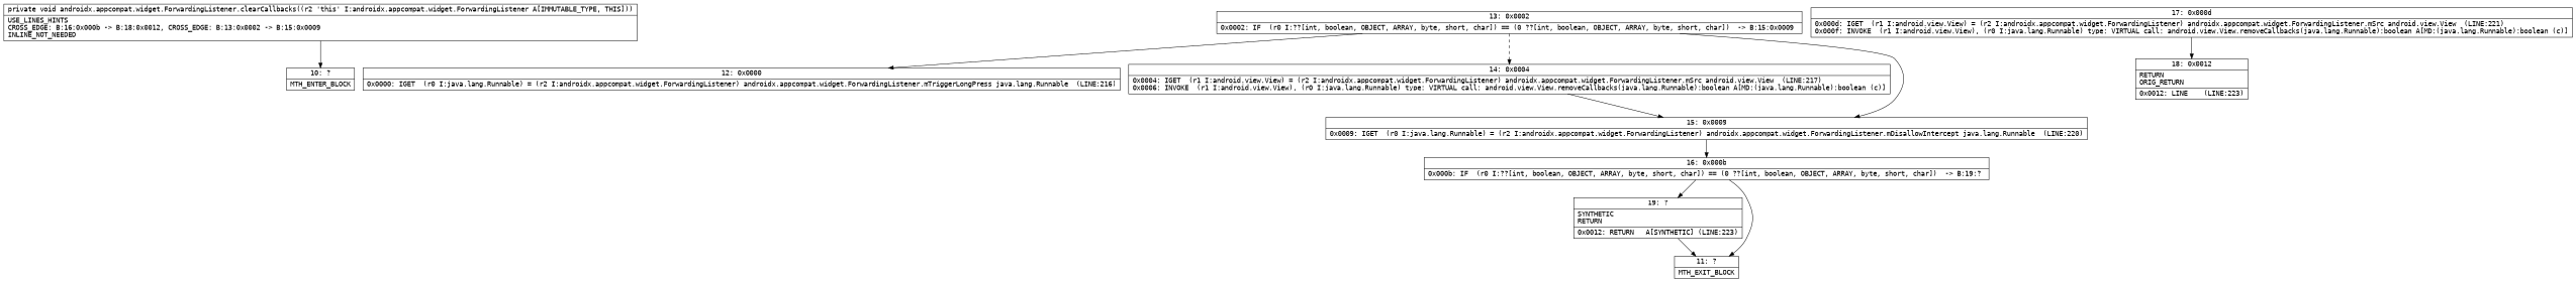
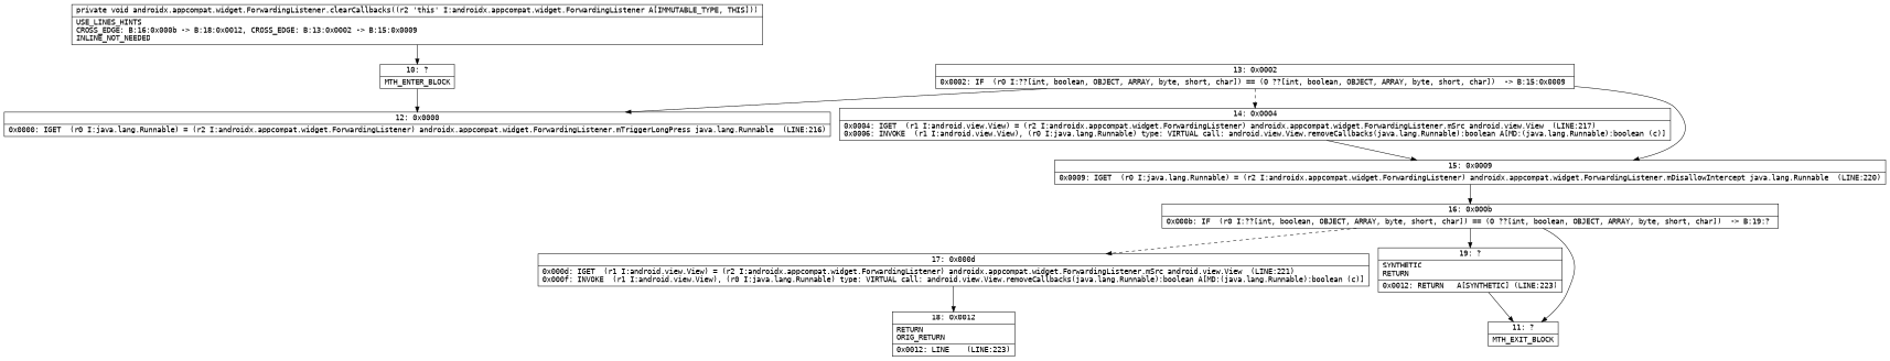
  digraph {
    fontname="DejaVu Sans Mono"
    node [fontname="DejaVu Sans Mono" shape=record]
    edge [fontname="DejaVu Sans Mono"]
    n1 [label="{10\:\ ?|MTH_ENTER_BLOCK\l}"]
    n2 [label="{12\:\ 0x0000|0x0000: IGET  (r0 I:java.lang.Runnable) = (r2 I:androidx.appcompat.widget.ForwardingListener) androidx.appcompat.widget.ForwardingListener.mTriggerLongPress java.lang.Runnable  (LINE:216)\l}"]
    n3 [label="{13\:\ 0x0002|0x0002: IF  (r0 I:??[int, boolean, OBJECT, ARRAY, byte, short, char]) == (0 ??[int, boolean, OBJECT, ARRAY, byte, short, char])  \-\> B:15:0x0009 \l}"]
    n4 [label="{14\:\ 0x0004|0x0004: IGET  (r1 I:android.view.View) = (r2 I:androidx.appcompat.widget.ForwardingListener) androidx.appcompat.widget.ForwardingListener.mSrc android.view.View  (LINE:217)\l0x0006: INVOKE  (r1 I:android.view.View), (r0 I:java.lang.Runnable) type: VIRTUAL call: android.view.View.removeCallbacks(java.lang.Runnable):boolean A[MD:(java.lang.Runnable):boolean (c)]\l}"]
    n5 [label="{15\:\ 0x0009|0x0009: IGET  (r0 I:java.lang.Runnable) = (r2 I:androidx.appcompat.widget.ForwardingListener) androidx.appcompat.widget.ForwardingListener.mDisallowIntercept java.lang.Runnable  (LINE:220)\l}"]
    n6 [label="{16\:\ 0x000b|0x000b: IF  (r0 I:??[int, boolean, OBJECT, ARRAY, byte, short, char]) == (0 ??[int, boolean, OBJECT, ARRAY, byte, short, char])  \-\> B:19:? \l}"]
    n7 [label="{17\:\ 0x000d|0x000d: IGET  (r1 I:android.view.View) = (r2 I:androidx.appcompat.widget.ForwardingListener) androidx.appcompat.widget.ForwardingListener.mSrc android.view.View  (LINE:221)\l0x000f: INVOKE  (r1 I:android.view.View), (r0 I:java.lang.Runnable) type: VIRTUAL call: android.view.View.removeCallbacks(java.lang.Runnable):boolean A[MD:(java.lang.Runnable):boolean (c)]\l}"]
    n8 [label="{19\:\ ?|SYNTHETIC\lRETURN\l|0x0012: RETURN   A[SYNTHETIC] (LINE:223)\l}"]
    n9 [label="{11\:\ ?|MTH_EXIT_BLOCK\l}"]
    n10 [label="{18\:\ 0x0012|RETURN\lORIG_RETURN\l|0x0012: LINE    (LINE:223)\l}"]
    n11 [label="{private void androidx.appcompat.widget.ForwardingListener.clearCallbacks((r2 'this' I:androidx.appcompat.widget.ForwardingListener A[IMMUTABLE_TYPE, THIS]))  | USE_LINES_HINTS\lCROSS_EDGE: B:16:0x000b \-\> B:18:0x0012, CROSS_EDGE: B:13:0x0002 \-\> B:15:0x0009\lINLINE_NOT_NEEDED\l}"]
+   n1 -> n2
    n3 -> n2
    n3 -> n4 [style=dashed]
    n3 -> n5
    n4 -> n5
    n5 -> n6
+   n6 -> n7 [style=dashed]
    n6 -> n8
    n6 -> n9
    n7 -> n10
    n8 -> n9
    n11 -> n1
  }
